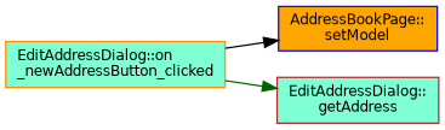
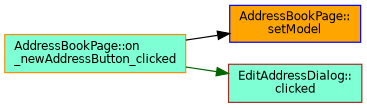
  digraph {
    rankdir=LR
    node [fillcolor=aquamarine fontname=Helvetica fontsize=10 shape=record style=filled]
    edge [fontname=Helvetica fontsize=10 labelfontname=Helvetica labelfontsize=10 style=solid]
-   n1 [color=darkorange fontcolor=black height=0.2 label="EditAddressDialog::on\l_newAddressButton_clicked" width=0.4]
+   n1 [color=darkorange fontcolor=black height=0.2 label="AddressBookPage::on\l_newAddressButton_clicked" width=0.4]
    n2 [color=blue fillcolor=orange height=0.2 label="AddressBookPage::\lsetModel" width=0.4]
-   n3 [color=brown height=0.2 label="EditAddressDialog::\lgetAddress" width=0.4]
+   n3 [color=brown height=0.2 label="EditAddressDialog::\lclicked" width=0.4]
    n1 -> n2 [color=black]
    n1 -> n3 [color=darkgreen]
  }
